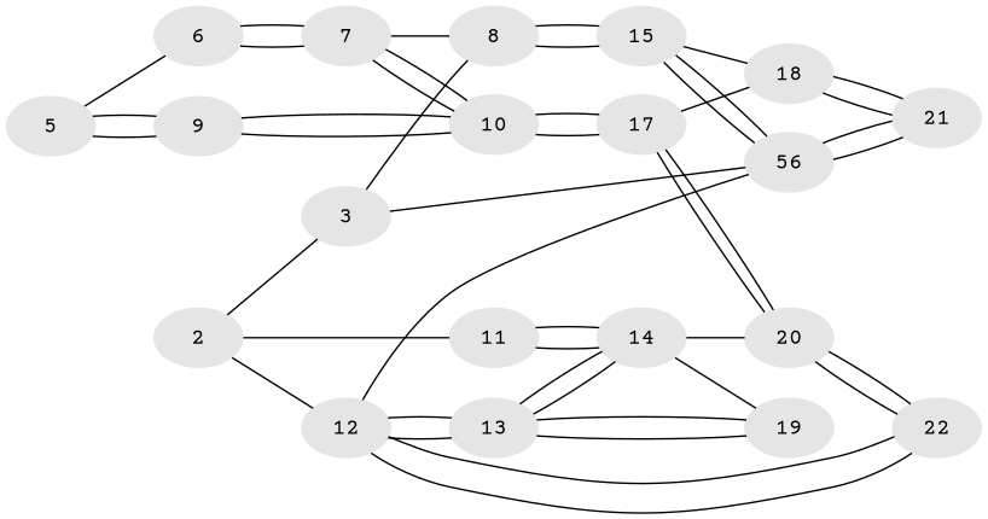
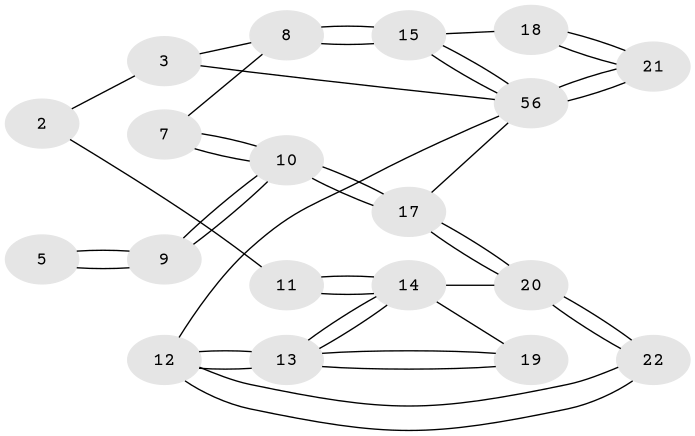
  graph {
    fontname="Courier Prime"
    rankdir=LR
    node [color=gray90 fontname="Courier Prime" style=filled]
    edge [fontname="Courier Prime"]
    2
    3
    11
    12
    5
-   6
    9
    8
    n9 [label=56]
    14
    13
    22
    15
    21
    7
    10
    17
    18
    20
    19
    2 -- 3
    2 -- 11
-   2 -- 12
    3 -- 8
    3 -- n9
    11 -- 14
    11 -- 14
    12 -- n9
    12 -- 13
    12 -- 13
    12 -- 22
    12 -- 22
-   5 -- 6
    5 -- 9
    5 -- 9
-   6 -- 7
-   6 -- 7
    9 -- 10
    9 -- 10
    8 -- 15
    8 -- 15
    n9 -- 21
    n9 -- 21
    14 -- 20
    14 -- 19
    13 -- 14
    13 -- 14
    13 -- 19
    13 -- 19
    15 -- n9
    15 -- n9
    15 -- 18
    7 -- 8
    7 -- 10
    7 -- 10
    10 -- 17
    10 -- 17
-   17 -- 18
+   17 -- n9
    17 -- 20
    17 -- 20
    18 -- 21
    18 -- 21
    20 -- 22
    20 -- 22
  }
